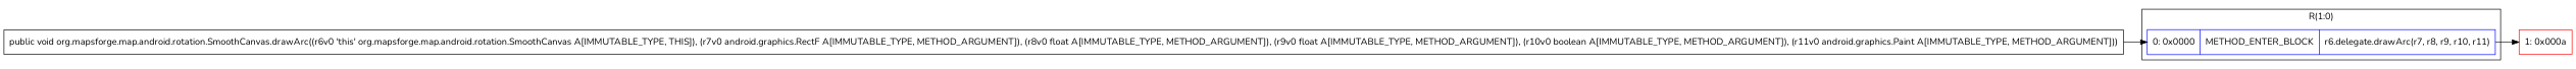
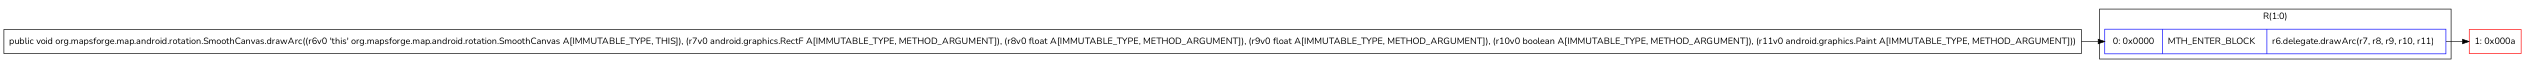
  digraph {
    rankdir=LR
    fontname=Nunito
    node [shape=record fontname=Nunito]
    edge [fontname=Nunito]
-   n1 [color=blue label="{0\:\ 0x0000|METHOD_ENTER_BLOCK\l|r6.delegate.drawArc(r7, r8, r9, r10, r11)\l}"]
+   n1 [color=blue label="{0\:\ 0x0000|MTH_ENTER_BLOCK\l|r6.delegate.drawArc(r7, r8, r9, r10, r11)\l}"]
    n2 [color=red label="{1\:\ 0x000a}"]
    n3 [label="{public void org.mapsforge.map.android.rotation.SmoothCanvas.drawArc((r6v0 'this' org.mapsforge.map.android.rotation.SmoothCanvas A[IMMUTABLE_TYPE, THIS]), (r7v0 android.graphics.RectF A[IMMUTABLE_TYPE, METHOD_ARGUMENT]), (r8v0 float A[IMMUTABLE_TYPE, METHOD_ARGUMENT]), (r9v0 float A[IMMUTABLE_TYPE, METHOD_ARGUMENT]), (r10v0 boolean A[IMMUTABLE_TYPE, METHOD_ARGUMENT]), (r11v0 android.graphics.Paint A[IMMUTABLE_TYPE, METHOD_ARGUMENT])) }"]
    subgraph cluster_1 {
      label="R(1:0)"
      n1
    }
    n1 -> n2
    n3 -> n1
  }
